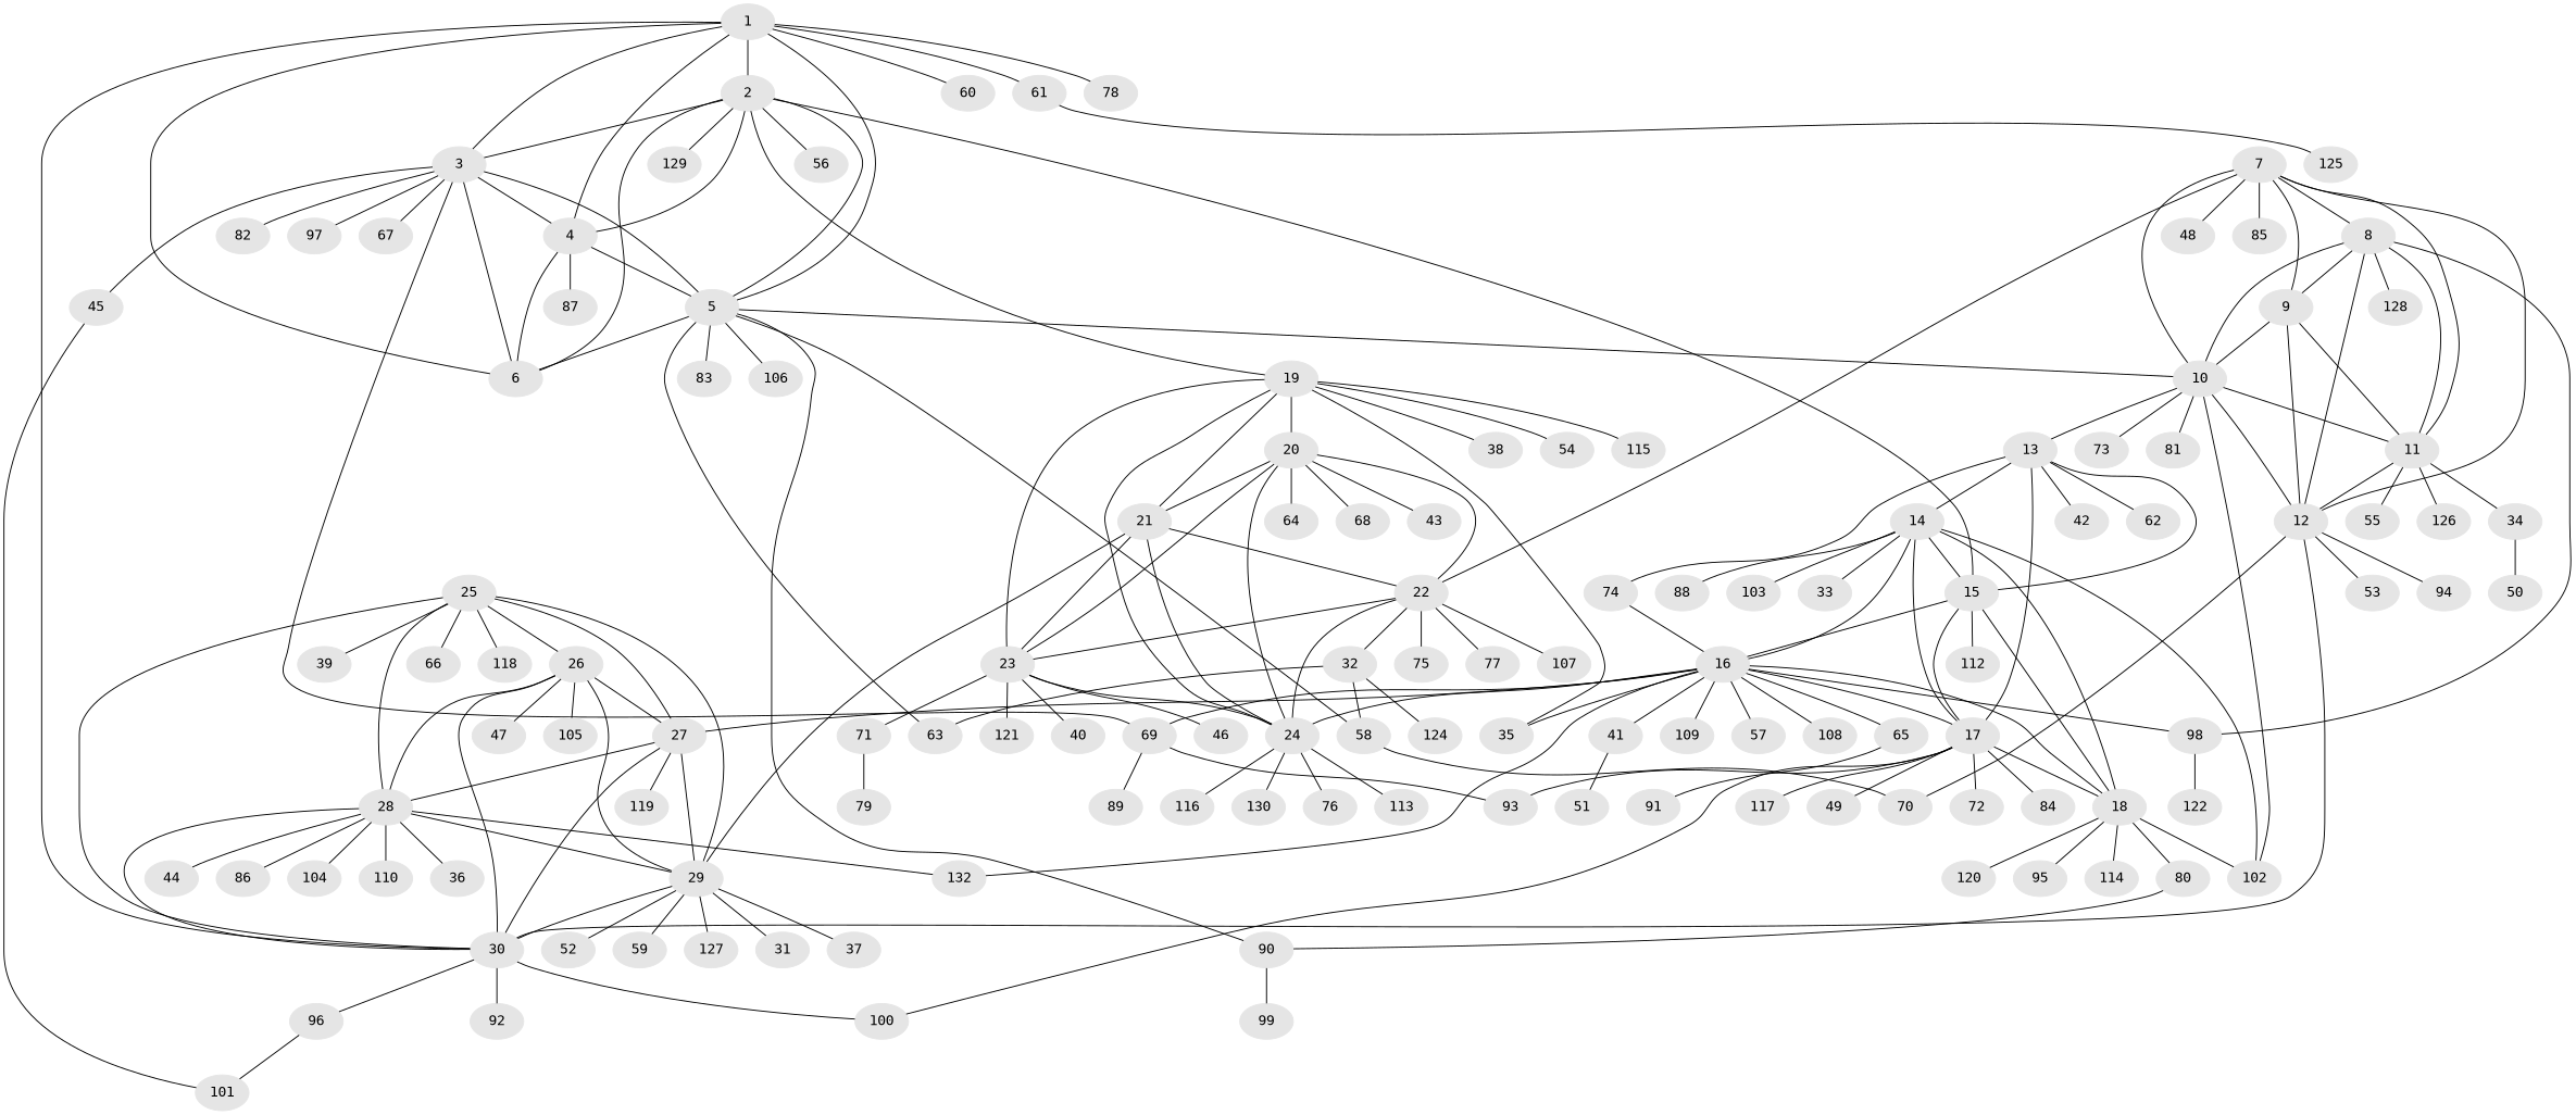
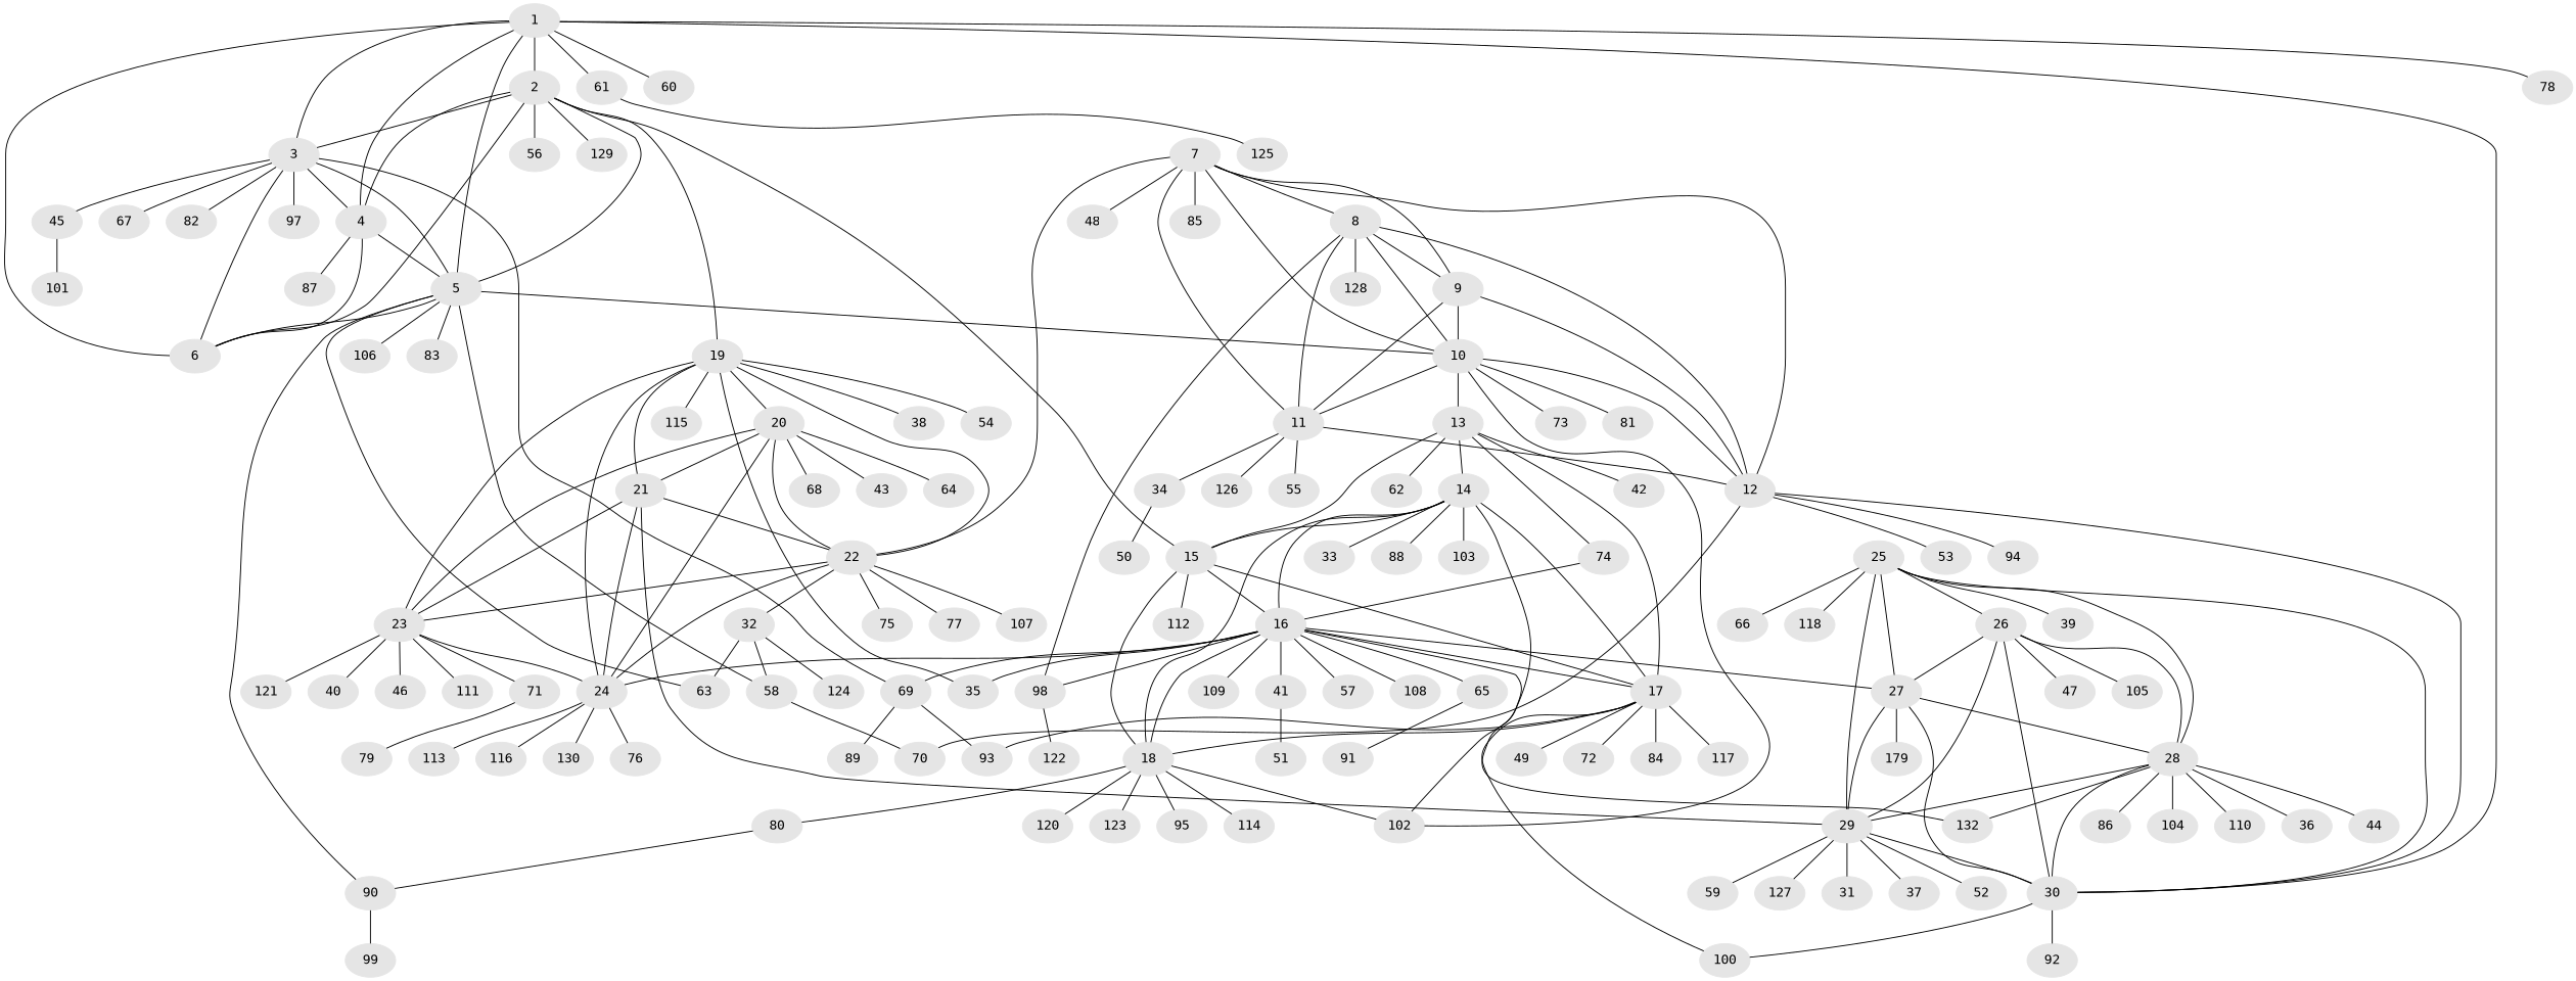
  graph {
    fontname="DejaVu Sans Mono"
    node [color=gray90 fontname="DejaVu Sans Mono" style=filled]
    edge [fontname="DejaVu Sans Mono"]
    1
    2
    3
    4
    5
    6
    30
    60
    61
    78
    15
    19
    56
    129
    45
    67
    69
    82
    97
    87
    10
    58
    63
    83
    90
    106
-   96
    100
    92
    125
    16
    17
    18
    112
    22
    24
    35
    20
    21
    23
    38
    54
    115
    101
    93
    89
    11
    12
    13
    73
    81
    102
    70
    99
    7
    8
    9
    48
    85
    98
    128
    34
    55
    126
    53
    94
    32
    75
    77
    107
    122
    14
    42
    62
    74
    50
    33
    88
    103
    27
    41
    57
    65
    108
    109
    132
    49
    72
    84
    117
    80
    95
    114
    120
+   123
    76
    113
    116
    130
    29
    28
-   119
+   119 [label=179]
    51
    91
    43
    64
    68
    40
    46
    71
+   111
    121
    31
    37
    52
    59
    127
    124
    79
    25
    26
    39
    66
    118
    47
    105
    36
    44
    86
    104
    110
    1 -- 2
    1 -- 3
    1 -- 4
    1 -- 5
    1 -- 6
    1 -- 30
    1 -- 60
    1 -- 61
    1 -- 78
    2 -- 3
    2 -- 4
    2 -- 5
    2 -- 6
    2 -- 15
    2 -- 19
    2 -- 56
    2 -- 129
    3 -- 4
    3 -- 5
    3 -- 6
    3 -- 45
    3 -- 67
    3 -- 69
    3 -- 82
    3 -- 97
    4 -- 5
    4 -- 6
    4 -- 87
    5 -- 6
    5 -- 10
    5 -- 58
    5 -- 63
    5 -- 83
    5 -- 90
    5 -- 106
-   30 -- 96
    30 -- 100
    30 -- 92
    61 -- 125
    15 -- 16
    15 -- 17
    15 -- 18
    15 -- 112
+   19 -- 22
    19 -- 24
    19 -- 35
    19 -- 20
    19 -- 21
    19 -- 23
    19 -- 38
    19 -- 54
    19 -- 115
    45 -- 101
    69 -- 93
    69 -- 89
    10 -- 11
    10 -- 12
    10 -- 13
    10 -- 73
    10 -- 81
    10 -- 102
    58 -- 70
    90 -- 99
-   96 -- 101
    16 -- 69
    16 -- 17
    16 -- 18
    16 -- 24
    16 -- 35
    16 -- 98
    16 -- 27
    16 -- 41
    16 -- 57
    16 -- 65
    16 -- 108
    16 -- 109
    16 -- 132
    17 -- 100
    17 -- 18
    17 -- 93
    17 -- 49
    17 -- 72
    17 -- 84
    17 -- 117
    18 -- 102
    18 -- 80
    18 -- 95
    18 -- 114
    18 -- 120
+   18 -- 123
    22 -- 24
    22 -- 23
    22 -- 32
    22 -- 75
    22 -- 77
    22 -- 107
    24 -- 76
    24 -- 113
    24 -- 116
    24 -- 130
    20 -- 22
    20 -- 24
    20 -- 21
    20 -- 23
    20 -- 43
    20 -- 64
    20 -- 68
    21 -- 22
    21 -- 24
    21 -- 23
    21 -- 29
    23 -- 24
    23 -- 40
    23 -- 46
    23 -- 71
+   23 -- 111
    23 -- 121
    11 -- 12
    11 -- 34
    11 -- 55
    11 -- 126
    12 -- 30
    12 -- 70
    12 -- 53
    12 -- 94
    13 -- 15
    13 -- 17
    13 -- 14
    13 -- 42
    13 -- 62
    13 -- 74
    7 -- 10
    7 -- 22
    7 -- 11
    7 -- 12
    7 -- 8
    7 -- 9
    7 -- 48
    7 -- 85
    8 -- 10
    8 -- 11
    8 -- 12
    8 -- 9
    8 -- 98
    8 -- 128
    9 -- 10
    9 -- 11
    9 -- 12
    98 -- 122
    34 -- 50
    32 -- 58
    32 -- 63
    32 -- 124
    14 -- 15
    14 -- 16
    14 -- 17
    14 -- 18
    14 -- 102
    14 -- 33
    14 -- 88
    14 -- 103
    74 -- 16
    27 -- 30
    27 -- 29
    27 -- 28
    27 -- 119
    41 -- 51
    65 -- 91
    80 -- 90
    29 -- 30
    29 -- 31
    29 -- 37
    29 -- 52
    29 -- 59
    29 -- 127
    28 -- 30
    28 -- 132
    28 -- 29
    28 -- 36
    28 -- 44
    28 -- 86
    28 -- 104
    28 -- 110
    71 -- 79
    25 -- 30
    25 -- 27
    25 -- 29
    25 -- 28
    25 -- 26
    25 -- 39
    25 -- 66
    25 -- 118
    26 -- 30
    26 -- 27
    26 -- 29
    26 -- 28
    26 -- 47
    26 -- 105
  }
